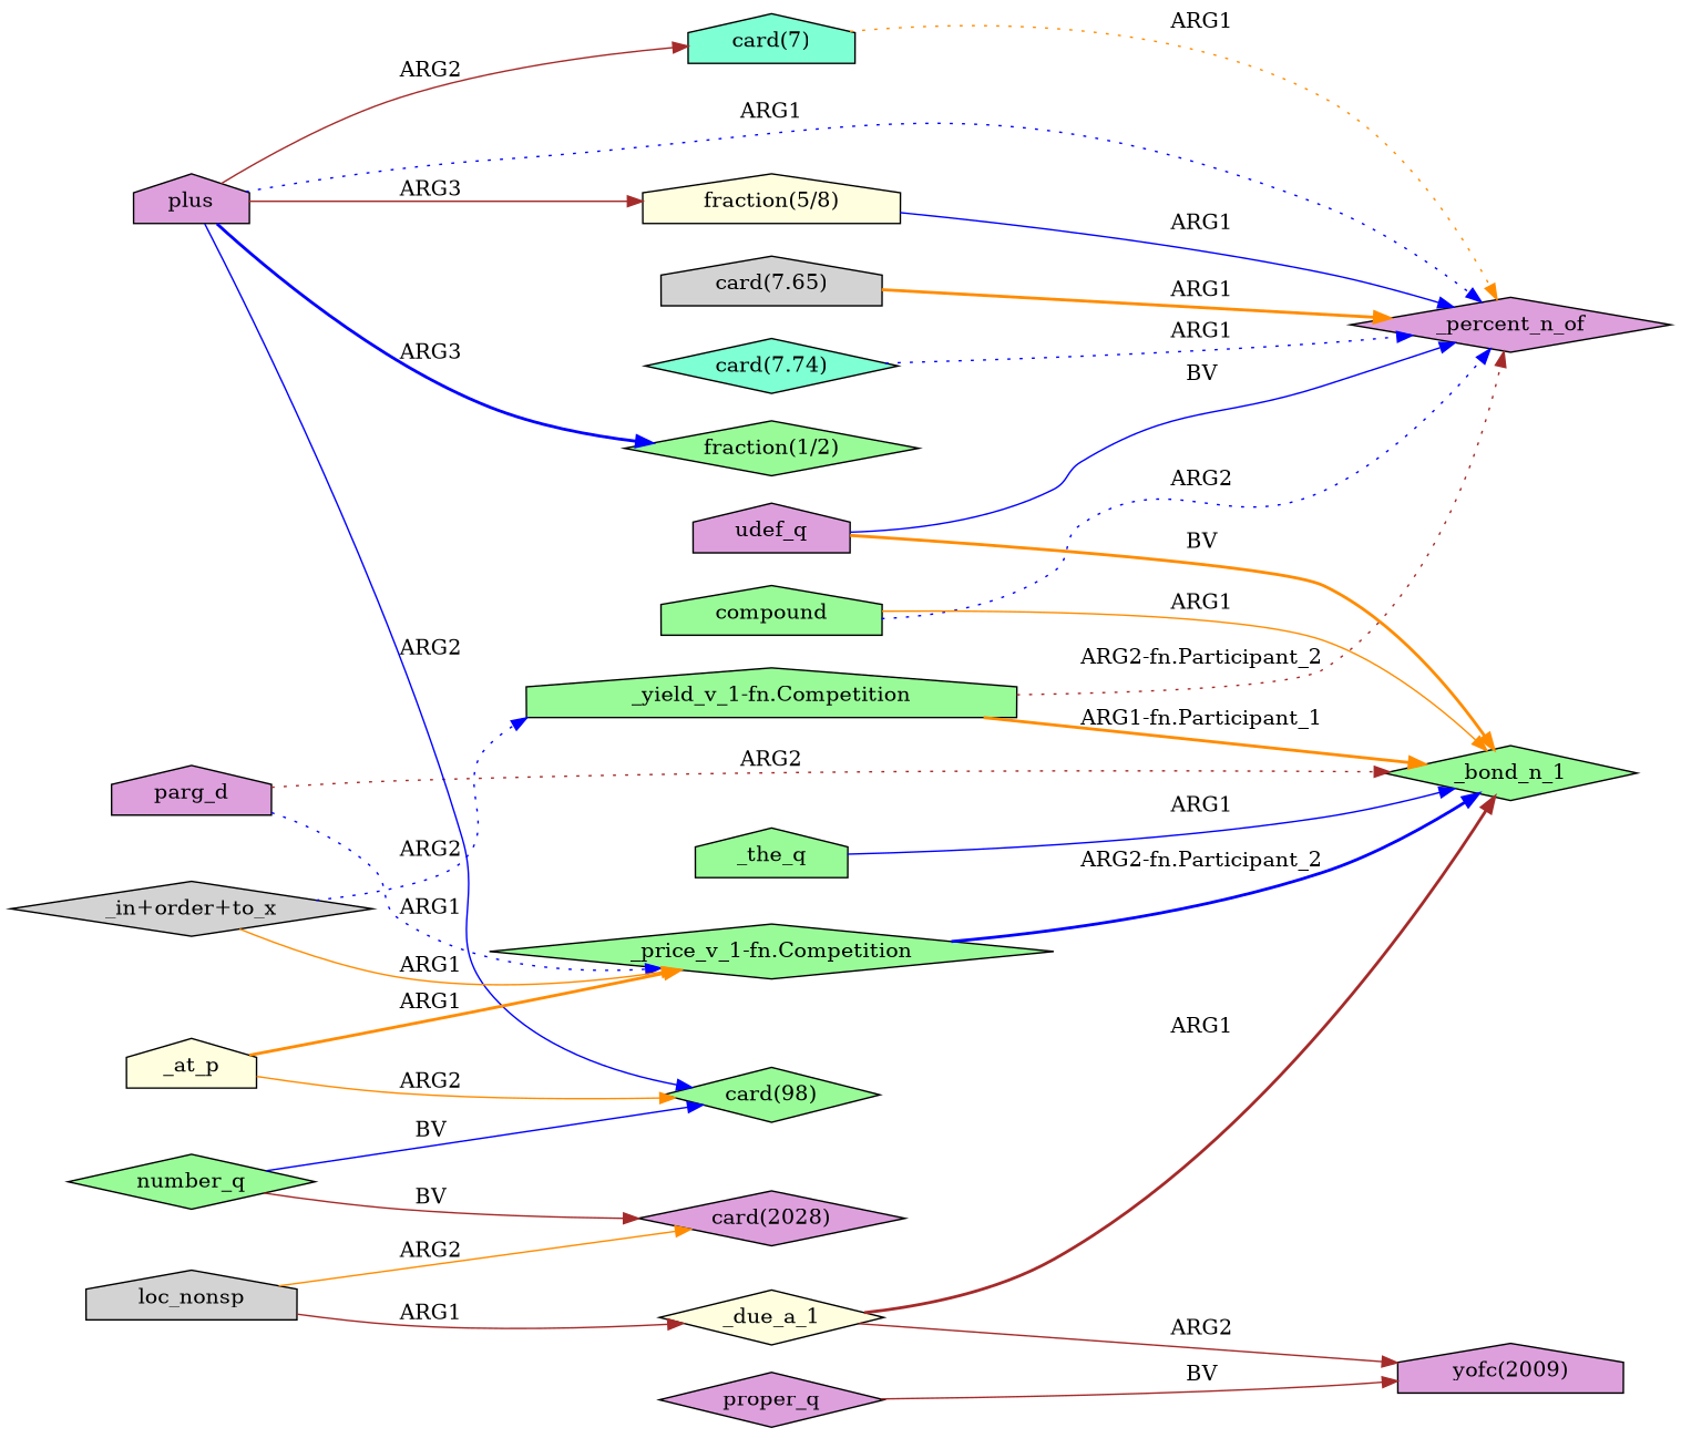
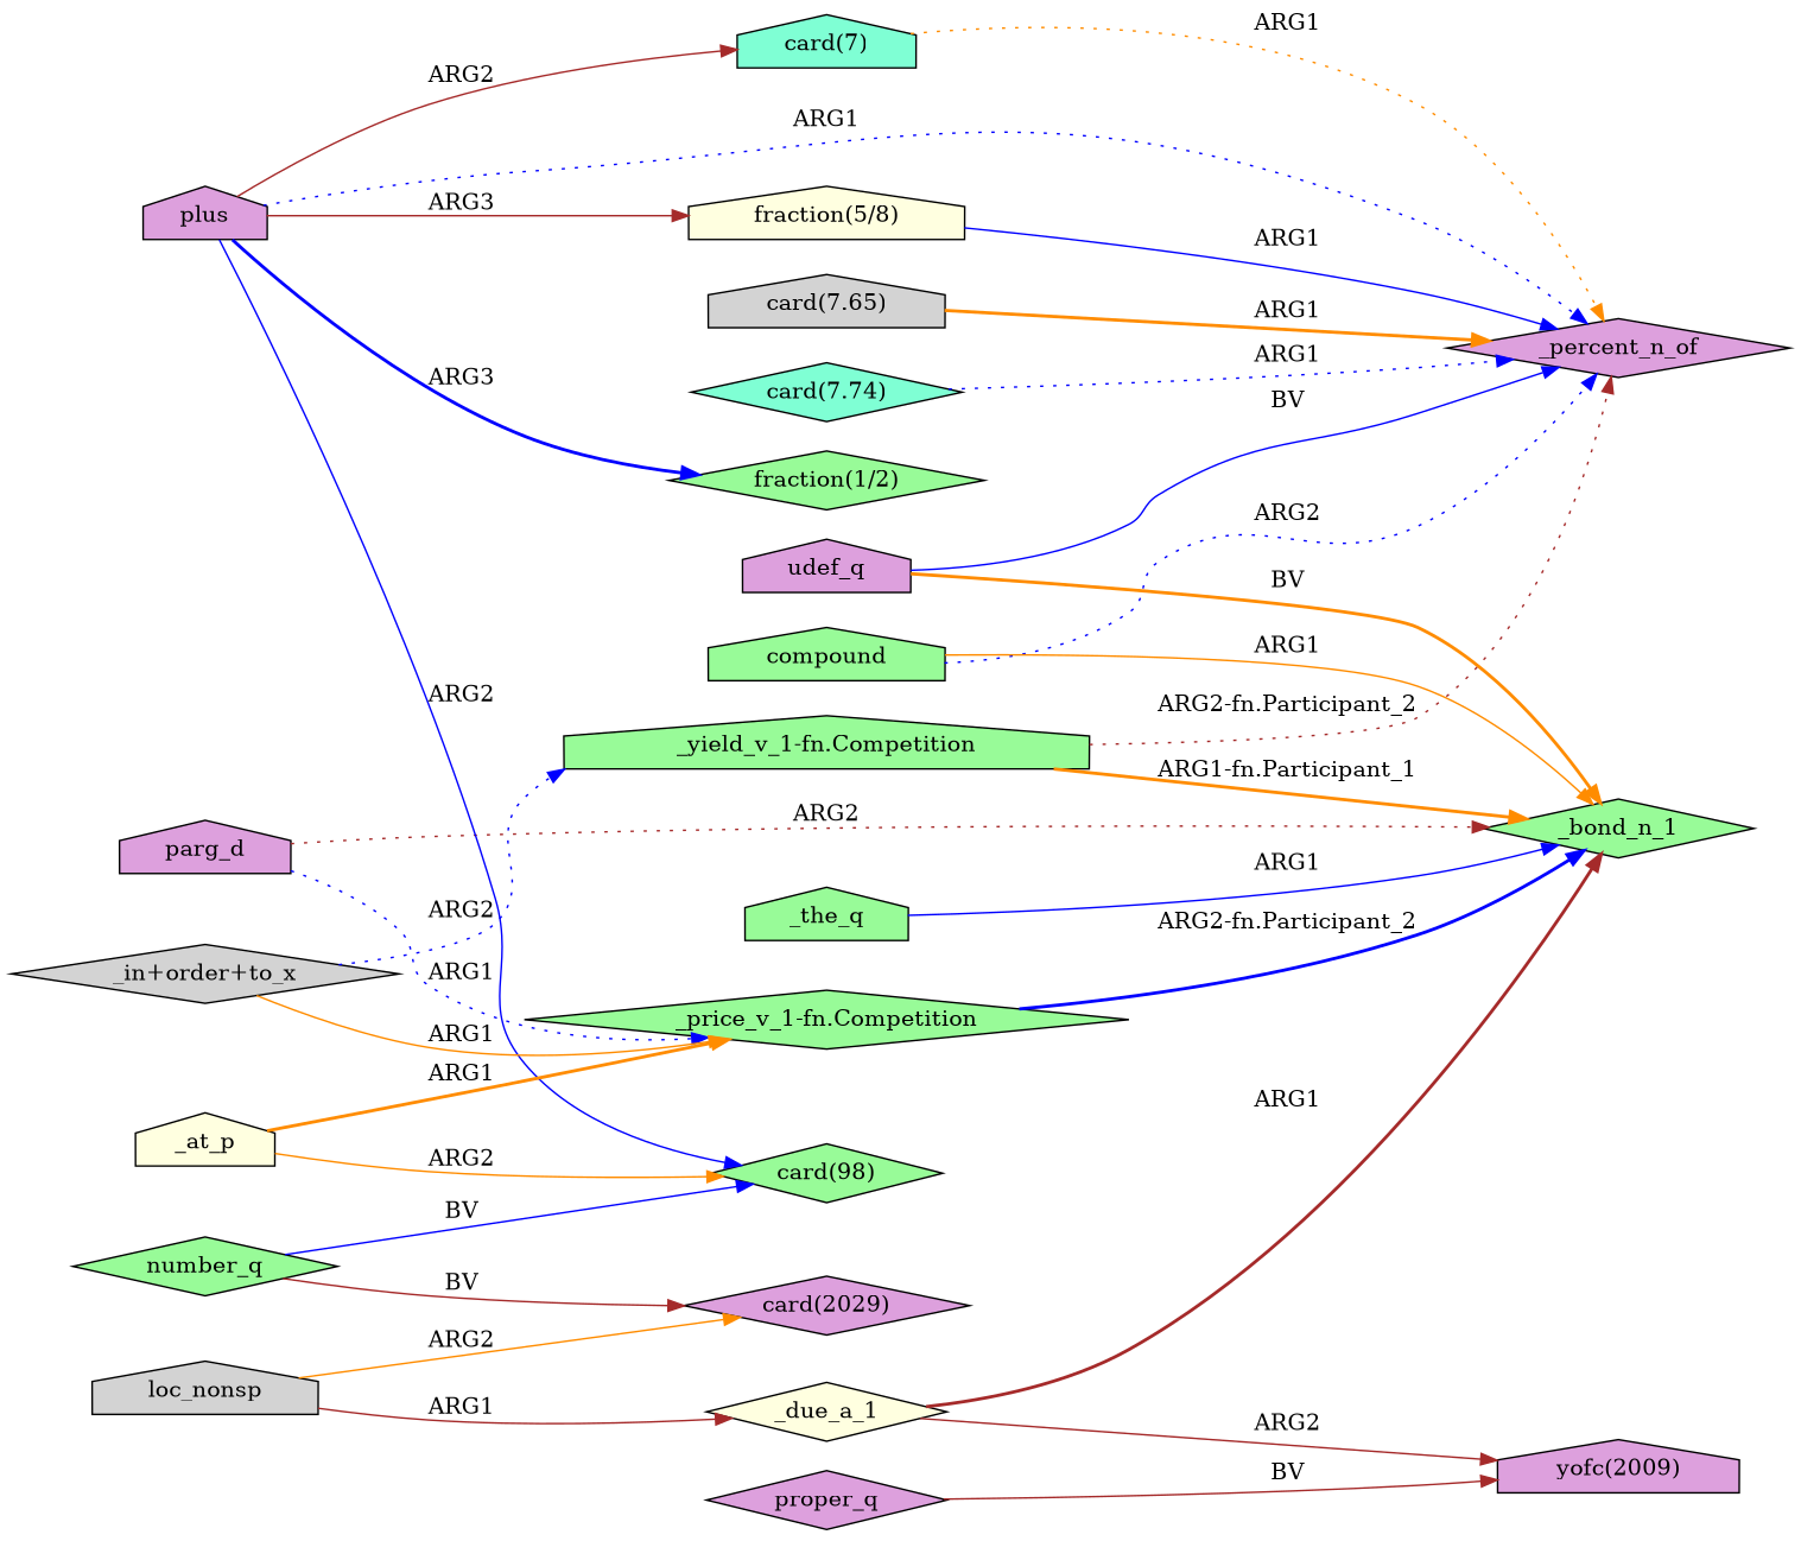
  digraph {
    rankdir=LR
    node [fillcolor=palegreen shape=house style=filled]
    edge [color=blue style=solid]
    "card(7)" [fillcolor=aquamarine]
    _percent_n_of [fillcolor=plum shape=diamond]
    parg_d [fillcolor=plum]
    _bond_n_1 [shape=diamond]
    "_price_v_1-fn.Competition" [shape=diamond]
    udef_q [fillcolor=plum]
    loc_nonsp [fillcolor=lightgrey]
-   "card(2029)" [fillcolor=plum shape=diamond label="card(2028)"]
+   "card(2029)" [fillcolor=plum shape=diamond]
    _due_a_1 [fillcolor=lightyellow shape=diamond]
    "yofc(2009)" [fillcolor=plum]
    plus [fillcolor=plum]
    "fraction(5/8)" [fillcolor=lightyellow]
    "card(98)" [shape=diamond]
    "fraction(1/2)" [shape=diamond]
    _at_p [fillcolor=lightyellow]
    compound
    "_in+order+to_x" [fillcolor=lightgrey shape=diamond]
    "_yield_v_1-fn.Competition"
    "card(7.65)" [fillcolor=lightgrey]
    "card(7.74)" [fillcolor=aquamarine shape=diamond]
    number_q [shape=diamond]
    proper_q [fillcolor=plum shape=diamond]
    _the_q
    "card(7)" -> _percent_n_of [color=darkorange label=ARG1 style=dotted]
    parg_d -> _bond_n_1 [color=brown label=ARG2 style=dotted]
    parg_d -> "_price_v_1-fn.Competition" [label=ARG1 style=dotted]
    "_price_v_1-fn.Competition" -> _bond_n_1 [label="ARG2-fn.Participant_2" style=bold]
    udef_q -> _percent_n_of [label=BV]
    udef_q -> _bond_n_1 [color=darkorange label=BV style=bold]
    loc_nonsp -> "card(2029)" [color=darkorange label=ARG2]
    loc_nonsp -> _due_a_1 [color=brown label=ARG1]
    _due_a_1 -> _bond_n_1 [color=brown label=ARG1 style=bold]
    _due_a_1 -> "yofc(2009)" [color=brown label=ARG2]
    plus -> "card(7)" [color=brown label=ARG2]
    plus -> _percent_n_of [label=ARG1 style=dotted]
    plus -> "fraction(5/8)" [color=brown label=ARG3]
    plus -> "card(98)" [label=ARG2]
    plus -> "fraction(1/2)" [label=ARG3 style=bold]
    "fraction(5/8)" -> _percent_n_of [label=ARG1]
    _at_p -> "_price_v_1-fn.Competition" [color=darkorange label=ARG1 style=bold]
    _at_p -> "card(98)" [color=darkorange label=ARG2]
    compound -> _percent_n_of [label=ARG2 style=dotted]
    compound -> _bond_n_1 [color=darkorange label=ARG1]
    "_in+order+to_x" -> "_price_v_1-fn.Competition" [color=darkorange label=ARG1]
    "_in+order+to_x" -> "_yield_v_1-fn.Competition" [label=ARG2 style=dotted]
    "_yield_v_1-fn.Competition" -> _percent_n_of [color=brown label="ARG2-fn.Participant_2" style=dotted]
    "_yield_v_1-fn.Competition" -> _bond_n_1 [color=darkorange label="ARG1-fn.Participant_1" style=bold]
    "card(7.65)" -> _percent_n_of [color=darkorange label=ARG1 style=bold]
    "card(7.74)" -> _percent_n_of [label=ARG1 style=dotted]
    number_q -> "card(2029)" [color=brown label=BV]
    number_q -> "card(98)" [label=BV]
    proper_q -> "yofc(2009)" [color=brown label=BV]
    _the_q -> _bond_n_1 [label=ARG1]
  }
